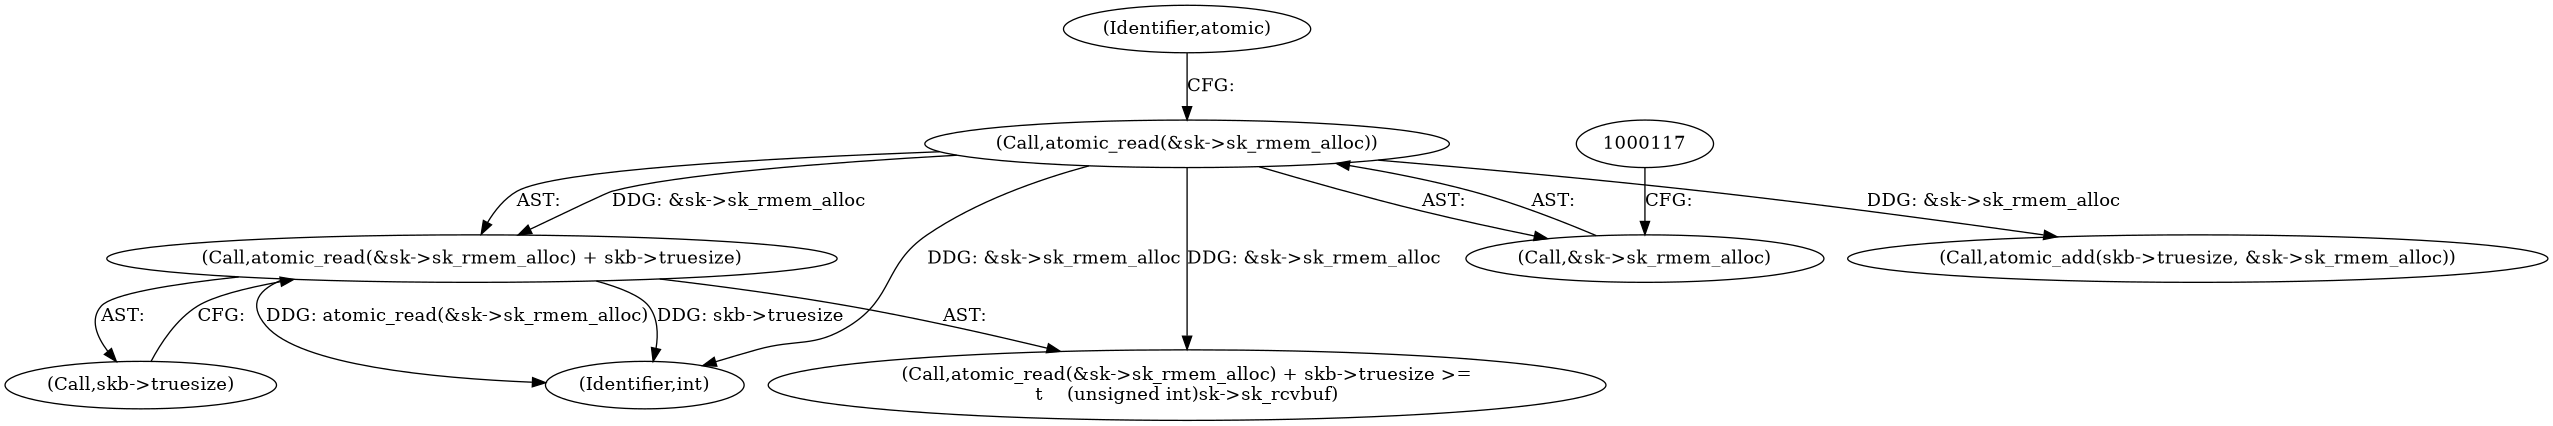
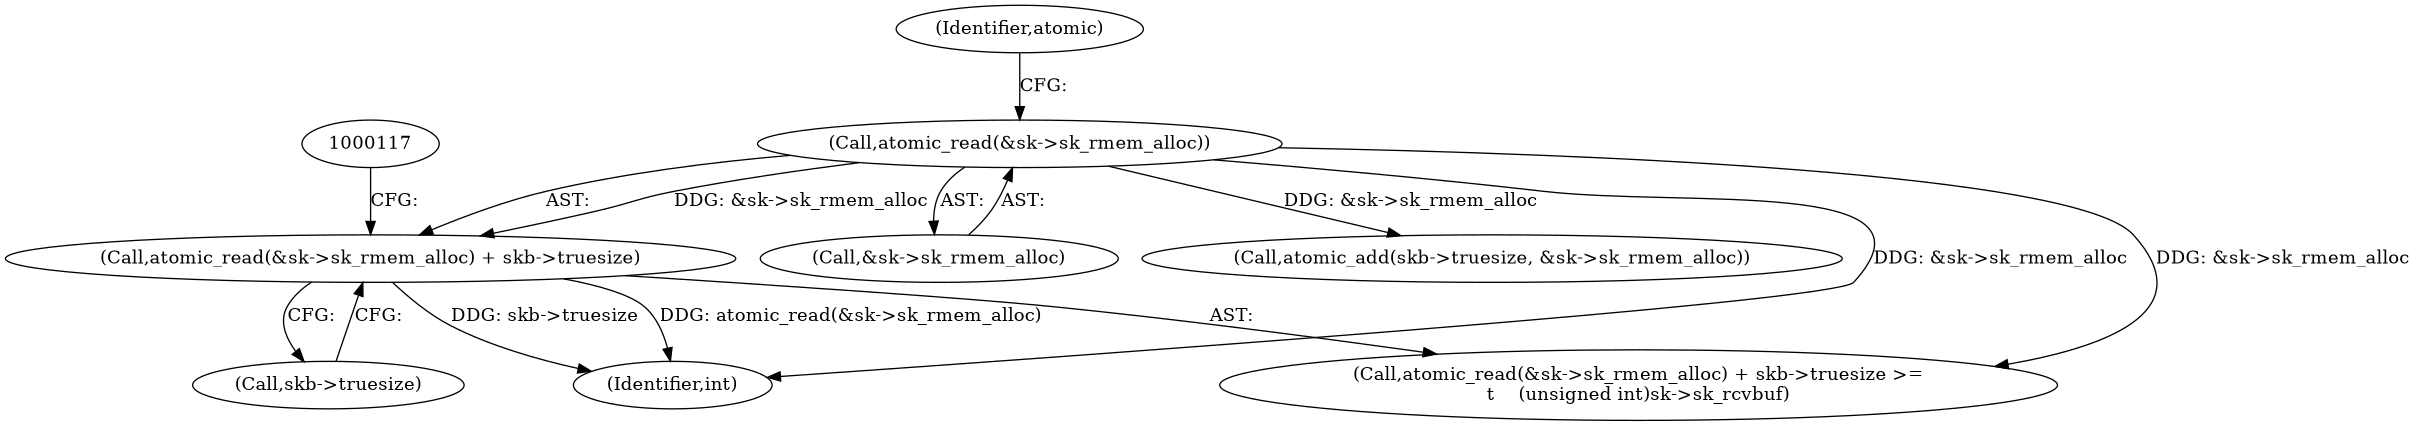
  digraph {
    n1 [label="(Call,atomic_read(&sk->sk_rmem_alloc) + skb->truesize)"]
    n2 [label="(Call,skb->truesize)"]
    n3 [label="(Identifier,int)"]
    n4 [label="(Call,atomic_read(&sk->sk_rmem_alloc) + skb->truesize >=\n\t    (unsigned int)sk->sk_rcvbuf)"]
    n5 [label="(Call,atomic_read(&sk->sk_rmem_alloc))"]
    n6 [label="(Call,&sk->sk_rmem_alloc)"]
    n7 [label="(Call,atomic_add(skb->truesize, &sk->sk_rmem_alloc))"]
    n8 [label="(Identifier,atomic)"]
    1000117
-   n1 -> n2 [label="AST: "]
+   n1 -> n2 [label="CFG: "]
    n1 -> n3 [label="DDG: atomic_read(&sk->sk_rmem_alloc)"]
    n1 -> n3 [label="DDG: skb->truesize"]
    n1 -> n4 [label="AST: "]
    n2 -> n1 [label="CFG: "]
    n5 -> n1 [label="AST: "]
    n5 -> n1 [label="DDG: &sk->sk_rmem_alloc"]
    n5 -> n3 [label="DDG: &sk->sk_rmem_alloc"]
    n5 -> n4 [label="DDG: &sk->sk_rmem_alloc"]
    n5 -> n6 [label="AST: "]
    n5 -> n7 [label="DDG: &sk->sk_rmem_alloc"]
    n6 -> n5 [label="AST: "]
    n8 -> n5 [label="CFG: "]
-   1000117 -> n6 [label="CFG: "]
+   1000117 -> n1 [label="CFG: "]
  }
